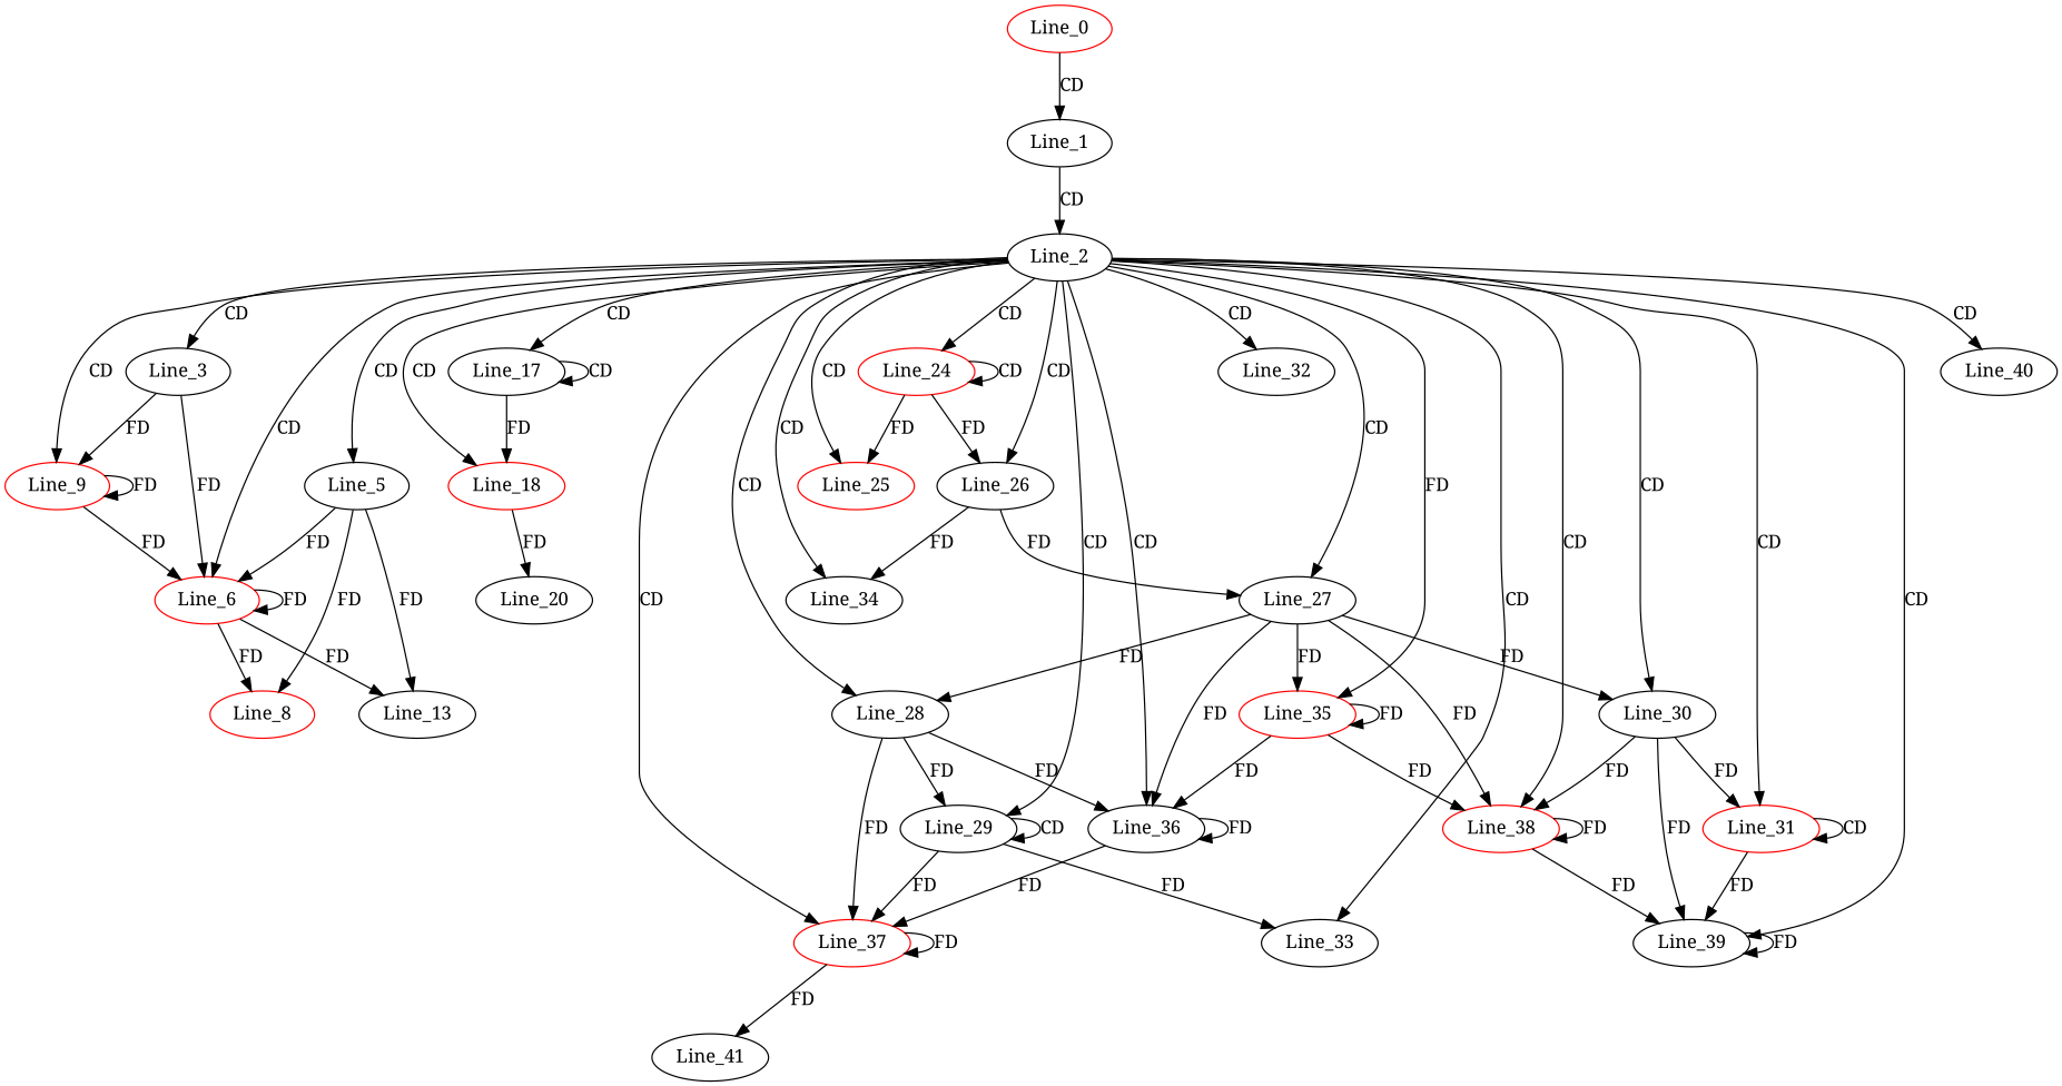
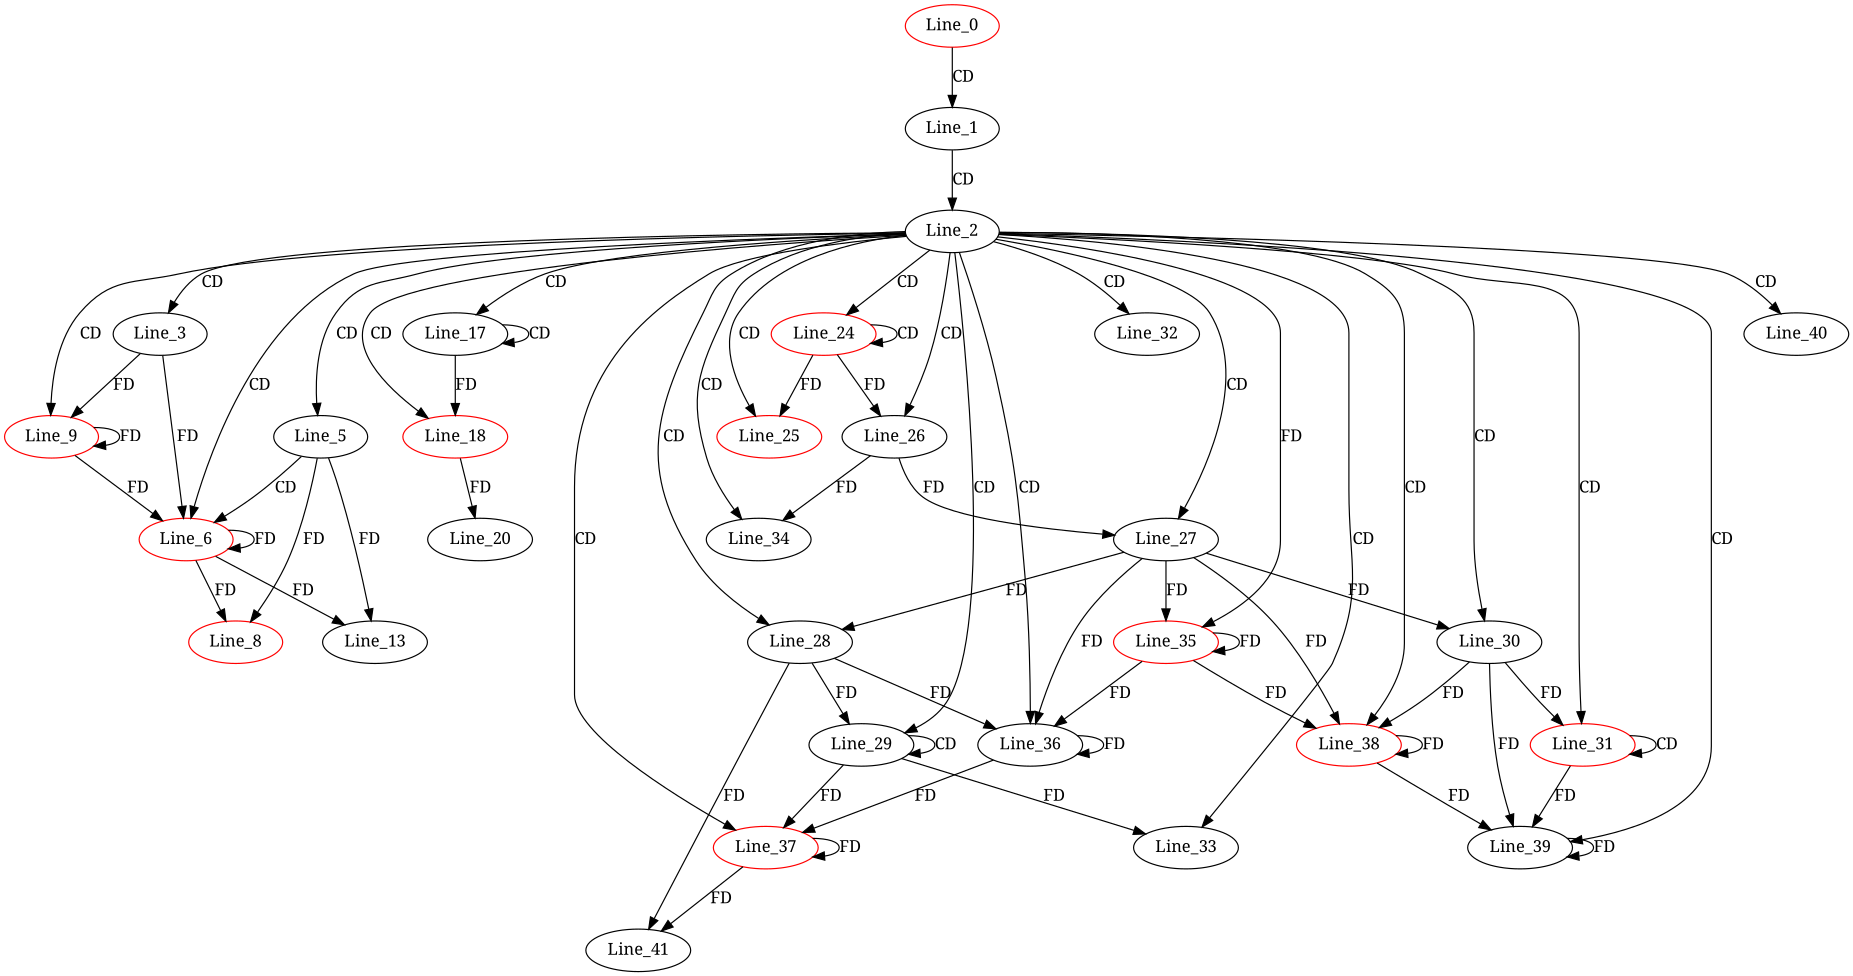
  digraph {
    fontname="Noto Serif"
    node [color=black fontname="Noto Serif"]
    edge [fontname="Noto Serif"]
    Line_0 [color=red]
    Line_1
    Line_2
    Line_3
    n5 [color=red label=Line_9]
    Line_5
    Line_6 [color=red]
    Line_17
    Line_18 [color=red]
    Line_24 [color=red]
    Line_25 [color=red]
    Line_26
    Line_27
    Line_28
    Line_29
    Line_30
    Line_31 [color=red]
    Line_32
    Line_33
    Line_34
    Line_35 [color=red]
    Line_36
    Line_37 [color=red]
    Line_38 [color=red]
    Line_39
    Line_40
    Line_8 [color=red]
    Line_13
    Line_20
    Line_41
    Line_0 -> Line_1 [label=CD]
    Line_1 -> Line_2 [label=CD]
    Line_2 -> Line_3 [label=CD]
    Line_2 -> n5 [label=CD]
    Line_2 -> Line_5 [label=CD]
    Line_2 -> Line_6 [label=CD]
    Line_2 -> Line_17 [label=CD]
    Line_2 -> Line_18 [label=CD]
    Line_2 -> Line_24 [label=CD]
    Line_2 -> Line_25 [label=CD]
    Line_2 -> Line_26 [label=CD]
    Line_2 -> Line_27 [label=CD]
    Line_2 -> Line_28 [label=CD]
    Line_2 -> Line_29 [label=CD]
    Line_2 -> Line_30 [label=CD]
    Line_2 -> Line_31 [label=CD]
    Line_2 -> Line_32 [label=CD]
    Line_2 -> Line_33 [label=CD]
    Line_2 -> Line_34 [label=CD]
    Line_2 -> Line_35 [label=FD]
    Line_2 -> Line_36 [label=CD]
    Line_2 -> Line_37 [label=CD]
    Line_2 -> Line_38 [label=CD]
    Line_2 -> Line_39 [label=CD]
    Line_2 -> Line_40 [label=CD]
    Line_3 -> n5 [label=FD]
    Line_3 -> Line_6 [label=FD]
    n5 -> n5 [label=FD]
    n5 -> Line_6 [label=FD]
-   Line_5 -> Line_6 [label=FD]
+   Line_5 -> Line_6 [label=CD]
    Line_5 -> Line_8 [label=FD]
    Line_5 -> Line_13 [label=FD]
    Line_6 -> Line_6 [label=FD]
    Line_6 -> Line_8 [label=FD]
    Line_6 -> Line_13 [label=FD]
    Line_17 -> Line_17 [label=CD]
    Line_17 -> Line_18 [label=FD]
    Line_18 -> Line_20 [label=FD]
    Line_24 -> Line_24 [label=CD]
    Line_24 -> Line_25 [label=FD]
    Line_24 -> Line_26 [label=FD]
    Line_26 -> Line_27 [label=FD]
    Line_26 -> Line_34 [label=FD]
    Line_27 -> Line_28 [label=FD]
    Line_27 -> Line_30 [label=FD]
    Line_27 -> Line_35 [label=FD]
    Line_27 -> Line_36 [label=FD]
    Line_27 -> Line_38 [label=FD]
    Line_28 -> Line_29 [label=FD]
    Line_28 -> Line_36 [label=FD]
-   Line_28 -> Line_37 [label=FD]
+   Line_28 -> Line_41 [label=FD]
    Line_29 -> Line_29 [label=CD]
    Line_29 -> Line_33 [label=FD]
    Line_29 -> Line_37 [label=FD]
    Line_30 -> Line_31 [label=FD]
    Line_30 -> Line_38 [label=FD]
    Line_30 -> Line_39 [label=FD]
    Line_31 -> Line_31 [label=CD]
    Line_31 -> Line_39 [label=FD]
    Line_35 -> Line_35 [label=FD]
    Line_35 -> Line_36 [label=FD]
    Line_35 -> Line_38 [label=FD]
    Line_36 -> Line_36 [label=FD]
    Line_36 -> Line_37 [label=FD]
    Line_37 -> Line_37 [label=FD]
    Line_37 -> Line_41 [label=FD]
    Line_38 -> Line_38 [label=FD]
    Line_38 -> Line_39 [label=FD]
    Line_39 -> Line_39 [label=FD]
  }
